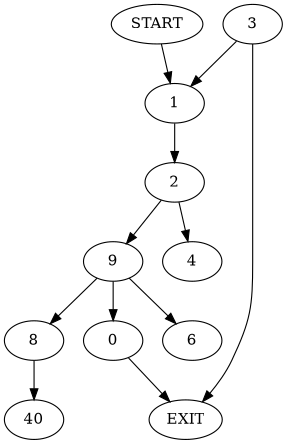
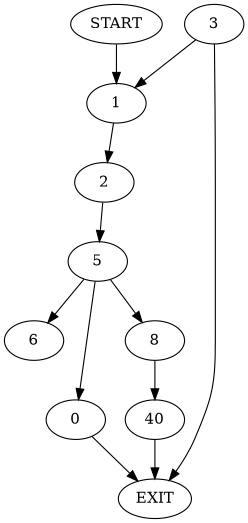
  digraph {
    n1 [label=START]
    1
    2
    n4 [label=EXIT]
-   4
-   5 [label=9]
+   5
    3
    6
    n9 [label=0]
    8
    n11 [label=40]
    n1 -> 1
    1 -> 2
-   2 -> 4
    2 -> 5
    5 -> 6
    5 -> n9
    5 -> 8
    3 -> 1
    3 -> n4
    n9 -> n4
    8 -> n11
+   n11 -> n4
  }
